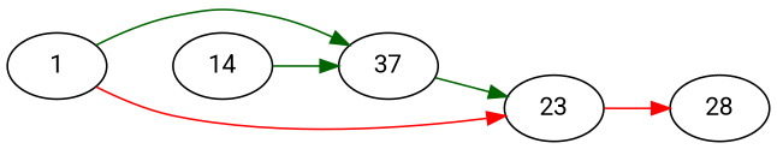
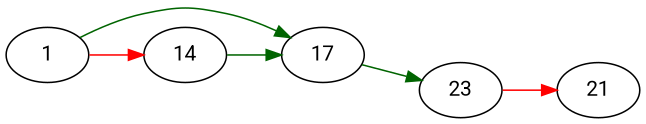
  strict digraph {
    fontname=Roboto
    rankdir=LR
    node [fontname=Roboto]
    edge [color=darkgreen cond=true fontname=Roboto]
    1 [entry=true]
-   17 [label=37]
+   17
    14
    23
-   28
+   28 [label=21]
    1 -> 17
-   1 -> 23 [color=red cond=false]
+   1 -> 14 [color=red cond=false]
    17 -> 23
    14 -> 17
    23 -> 28 [color=red cond=""]
  }
